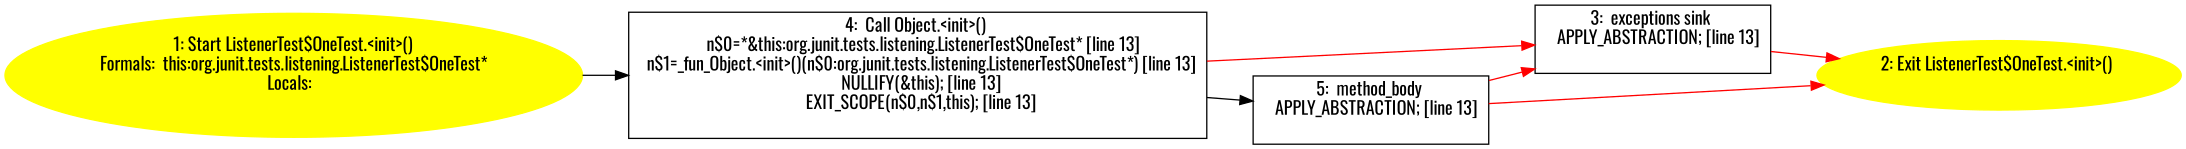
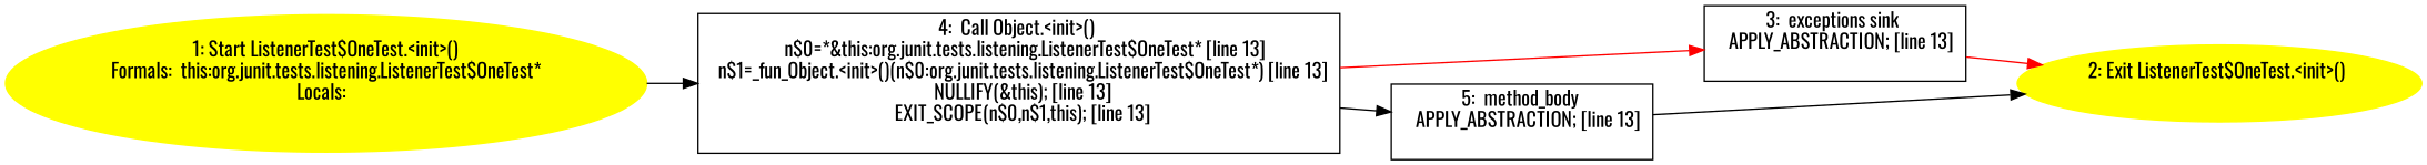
  digraph {
    fontname=Oswald
    rankdir=LR
    node [fontname=Oswald shape=box]
    edge [fontname=Oswald]
    n1 [color=yellow label="1: Start ListenerTest$OneTest.<init>()\nFormals:  this:org.junit.tests.listening.ListenerTest$OneTest*\nLocals:  \n  " style=filled shape=""]
    n2 [label="4:  Call Object.<init>() \n   n$0=*&this:org.junit.tests.listening.ListenerTest$OneTest* [line 13]\n  n$1=_fun_Object.<init>()(n$0:org.junit.tests.listening.ListenerTest$OneTest*) [line 13]\n  NULLIFY(&this); [line 13]\n  EXIT_SCOPE(n$0,n$1,this); [line 13]\n "]
    n3 [label="3:  exceptions sink \n   APPLY_ABSTRACTION; [line 13]\n "]
    n4 [label="5:  method_body \n   APPLY_ABSTRACTION; [line 13]\n "]
    n5 [color=yellow label="2: Exit ListenerTest$OneTest.<init>() \n  " style=filled shape=""]
    n1 -> n2
    n2 -> n3 [color=red]
    n2 -> n4
    n3 -> n5 [color=red]
-   n4 -> n3 [color=red]
-   n4 -> n5 [color=red]
+   n4 -> n5
  }
